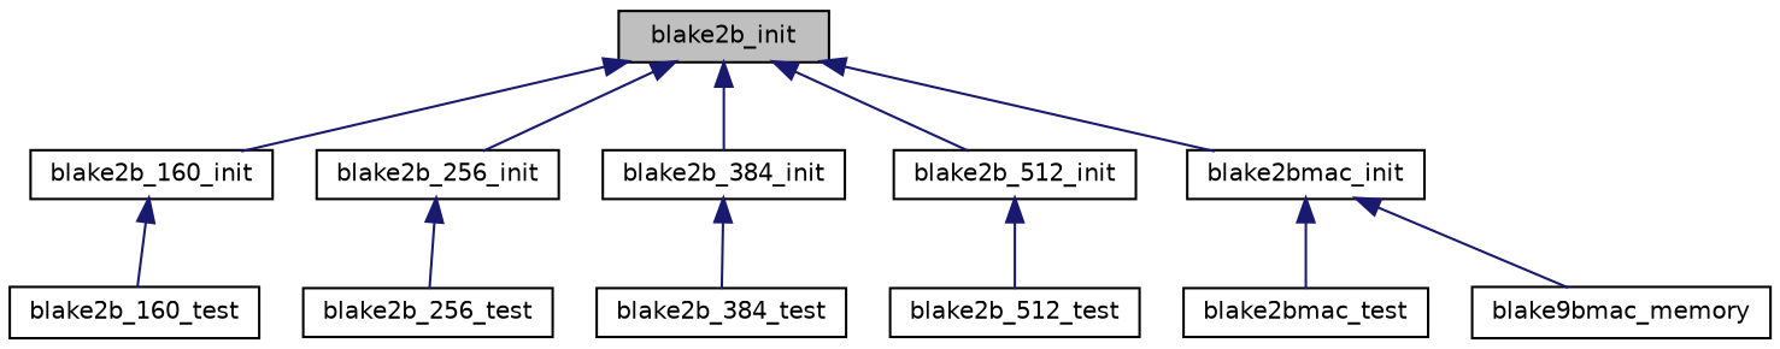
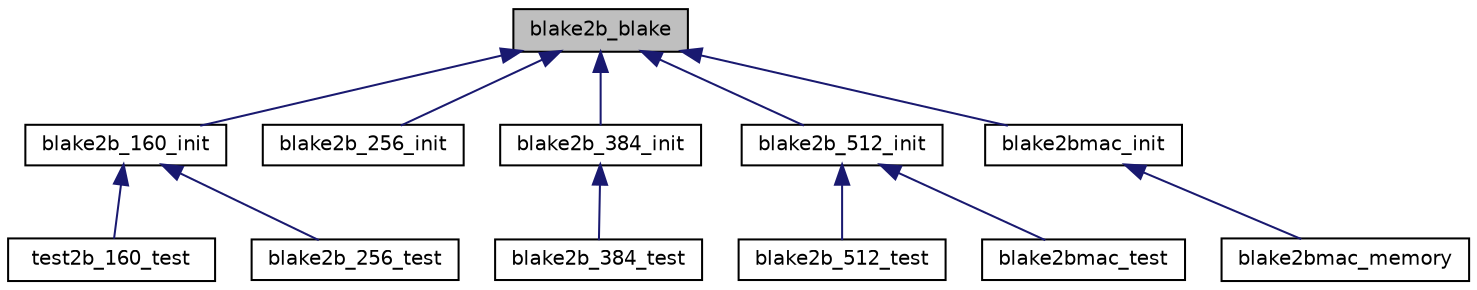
  digraph {
    fontname="DejaVu Sans"
    rankdir=TB
    node [color=black fillcolor=white fontname="DejaVu Sans" fontsize=10 shape=record style=filled]
    edge [color=midnightblue dir=back fontname="DejaVu Sans" fontsize=10 labelfontname=Helvetica labelfontsize=10 style=solid]
-   n1 [fillcolor=grey75 fontcolor=black height=0.2 label=blake2b_init width=0.4]
+   n1 [fillcolor=grey75 fontcolor=black height=0.2 label=blake2b_blake width=0.4]
    n2 [height=0.2 label=blake2b_160_init width=0.4]
    n3 [height=0.2 label=blake2b_256_init width=0.4]
    n4 [height=0.2 label=blake2b_384_init width=0.4]
    n5 [height=0.2 label=blake2b_512_init width=0.4]
    n6 [height=0.2 label=blake2bmac_init width=0.4]
-   n7 [height=0.2 label=blake2b_160_test width=0.4]
+   n7 [height=0.2 label=test2b_160_test width=0.4]
    n8 [height=0.2 label=blake2b_256_test width=0.4]
    n9 [height=0.2 label=blake2b_384_test width=0.4]
    n10 [height=0.2 label=blake2b_512_test width=0.4]
-   n11 [height=0.2 label=blake9bmac_memory width=0.4]
+   n11 [height=0.2 label=blake2bmac_memory width=0.4]
    n12 [height=0.2 label=blake2bmac_test width=0.4]
    n1 -> n2
    n1 -> n3
    n1 -> n4
    n1 -> n5
    n1 -> n6
    n2 -> n7
-   n3 -> n8
+   n2 -> n8
    n4 -> n9
    n5 -> n10
    n6 -> n11
-   n6 -> n12
+   n5 -> n12
  }
